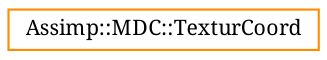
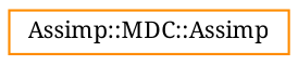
  digraph {
    rankdir=LR
    fontname="Noto Serif"
-   n1 [color=darkorange fillcolor=white fontname="Noto Serif" fontsize=10 height=0.2 label="Assimp::MDC::TexturCoord" shape=record style=filled width=0.4]
+   n1 [color=darkorange fillcolor=white fontname="Noto Serif" fontsize=10 height=0.2 label="Assimp::MDC::Assimp" shape=record style=filled width=0.4]
  }
